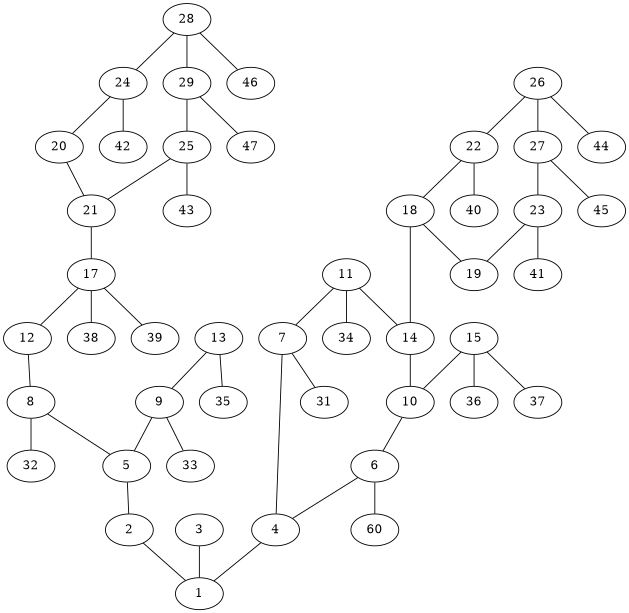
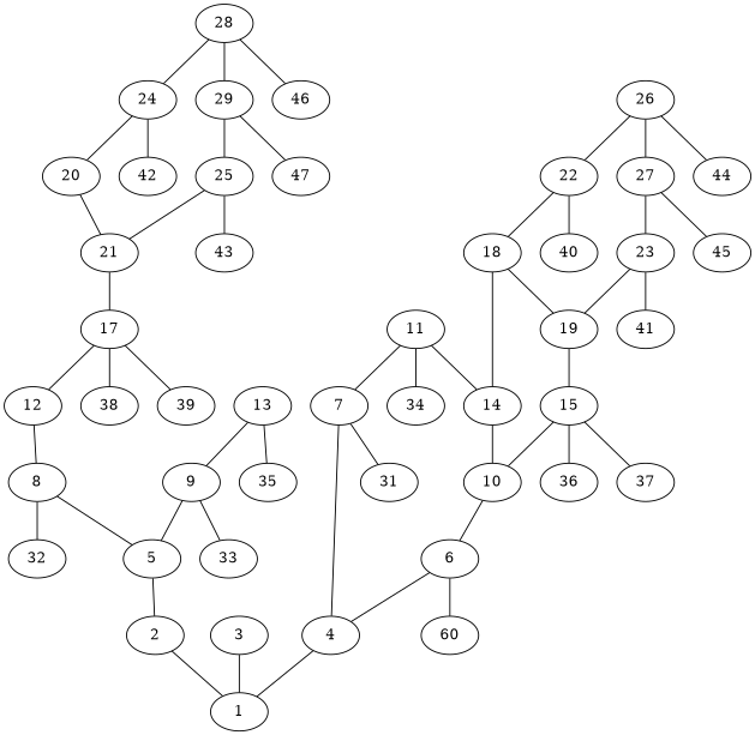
  graph {
    node [chem=C]
    edge [valence=1]
    1 [chem=N]
    2 [chem=N]
    3 [chem=O]
    4
    5
    6
    n7 [chem=H label=60]
    7
    31 [chem=H]
    8
    32 [chem=H]
    9
    33 [chem=H]
    10
    11
    14
    34 [chem=H]
    12
    13
    35 [chem=H]
    15
    36 [chem=H]
    37 [chem=H]
    17
    38 [chem=H]
    39 [chem=H]
    18
    19
    20
    21
    22
    40 [chem=H]
    23
    41 [chem=H]
    24
    42 [chem=H]
    25
    43 [chem=H]
    26
    27
    44 [chem=H]
    45 [chem=H]
    28
    29
    46 [chem=H]
    47 [chem=H]
    2 -- 1 [valence=2]
    3 -- 1
    4 -- 1
    5 -- 2
    6 -- 4 [valence=2]
    6 -- n7
    7 -- 4
    7 -- 31
    8 -- 5 [valence=2]
    8 -- 32
    9 -- 5
    9 -- 33
    10 -- 6
    11 -- 7 [valence=2]
    11 -- 14
    11 -- 34
    14 -- 10 [valence=2]
    12 -- 8
    13 -- 9 [valence=2]
    13 -- 35
    15 -- 10
    15 -- 36
    15 -- 37
    17 -- 12
    17 -- 38
    17 -- 39
    18 -- 14
    18 -- 19
+   19 -- 15
    20 -- 21
    21 -- 17
    22 -- 18 [valence=2]
    22 -- 40
    23 -- 19 [valence=2]
    23 -- 41
    24 -- 20 [valence=2]
    24 -- 42
    25 -- 21 [valence=2]
    25 -- 43
    26 -- 22
    26 -- 27 [valence=2]
    26 -- 44
    27 -- 23
    27 -- 45
    28 -- 24
    28 -- 29 [valence=2]
    28 -- 46
    29 -- 25
    29 -- 47
  }
